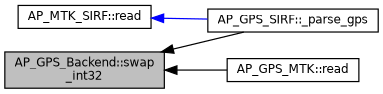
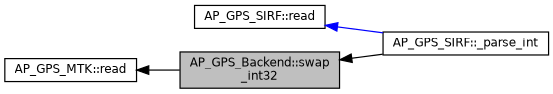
  digraph {
    rankdir=LR
    node [color=black fillcolor=white fontname=Helvetica fontsize=10 shape=record style=filled]
    edge [color=black dir=back fontname=Helvetica fontsize=10 labelfontname=Helvetica labelfontsize=10 style=solid]
    n1 [fillcolor=grey75 fontcolor=black height=0.2 label="AP_GPS_Backend::swap\l_int32" width=0.4]
-   n2 [height=0.2 label="AP_GPS_SIRF::_parse_gps" width=0.4]
+   n2 [height=0.2 label="AP_GPS_SIRF::_parse_int" width=0.4]
    n3 [height=0.2 label="AP_GPS_MTK::read" width=0.4]
-   n4 [height=0.2 label="AP_MTK_SIRF::read" width=0.4]
+   n4 [height=0.2 label="AP_GPS_SIRF::read" width=0.4]
    n1 -> n2
-   n1 -> n3
+   n3 -> n1
    n4 -> n2 [color=blue]
  }
